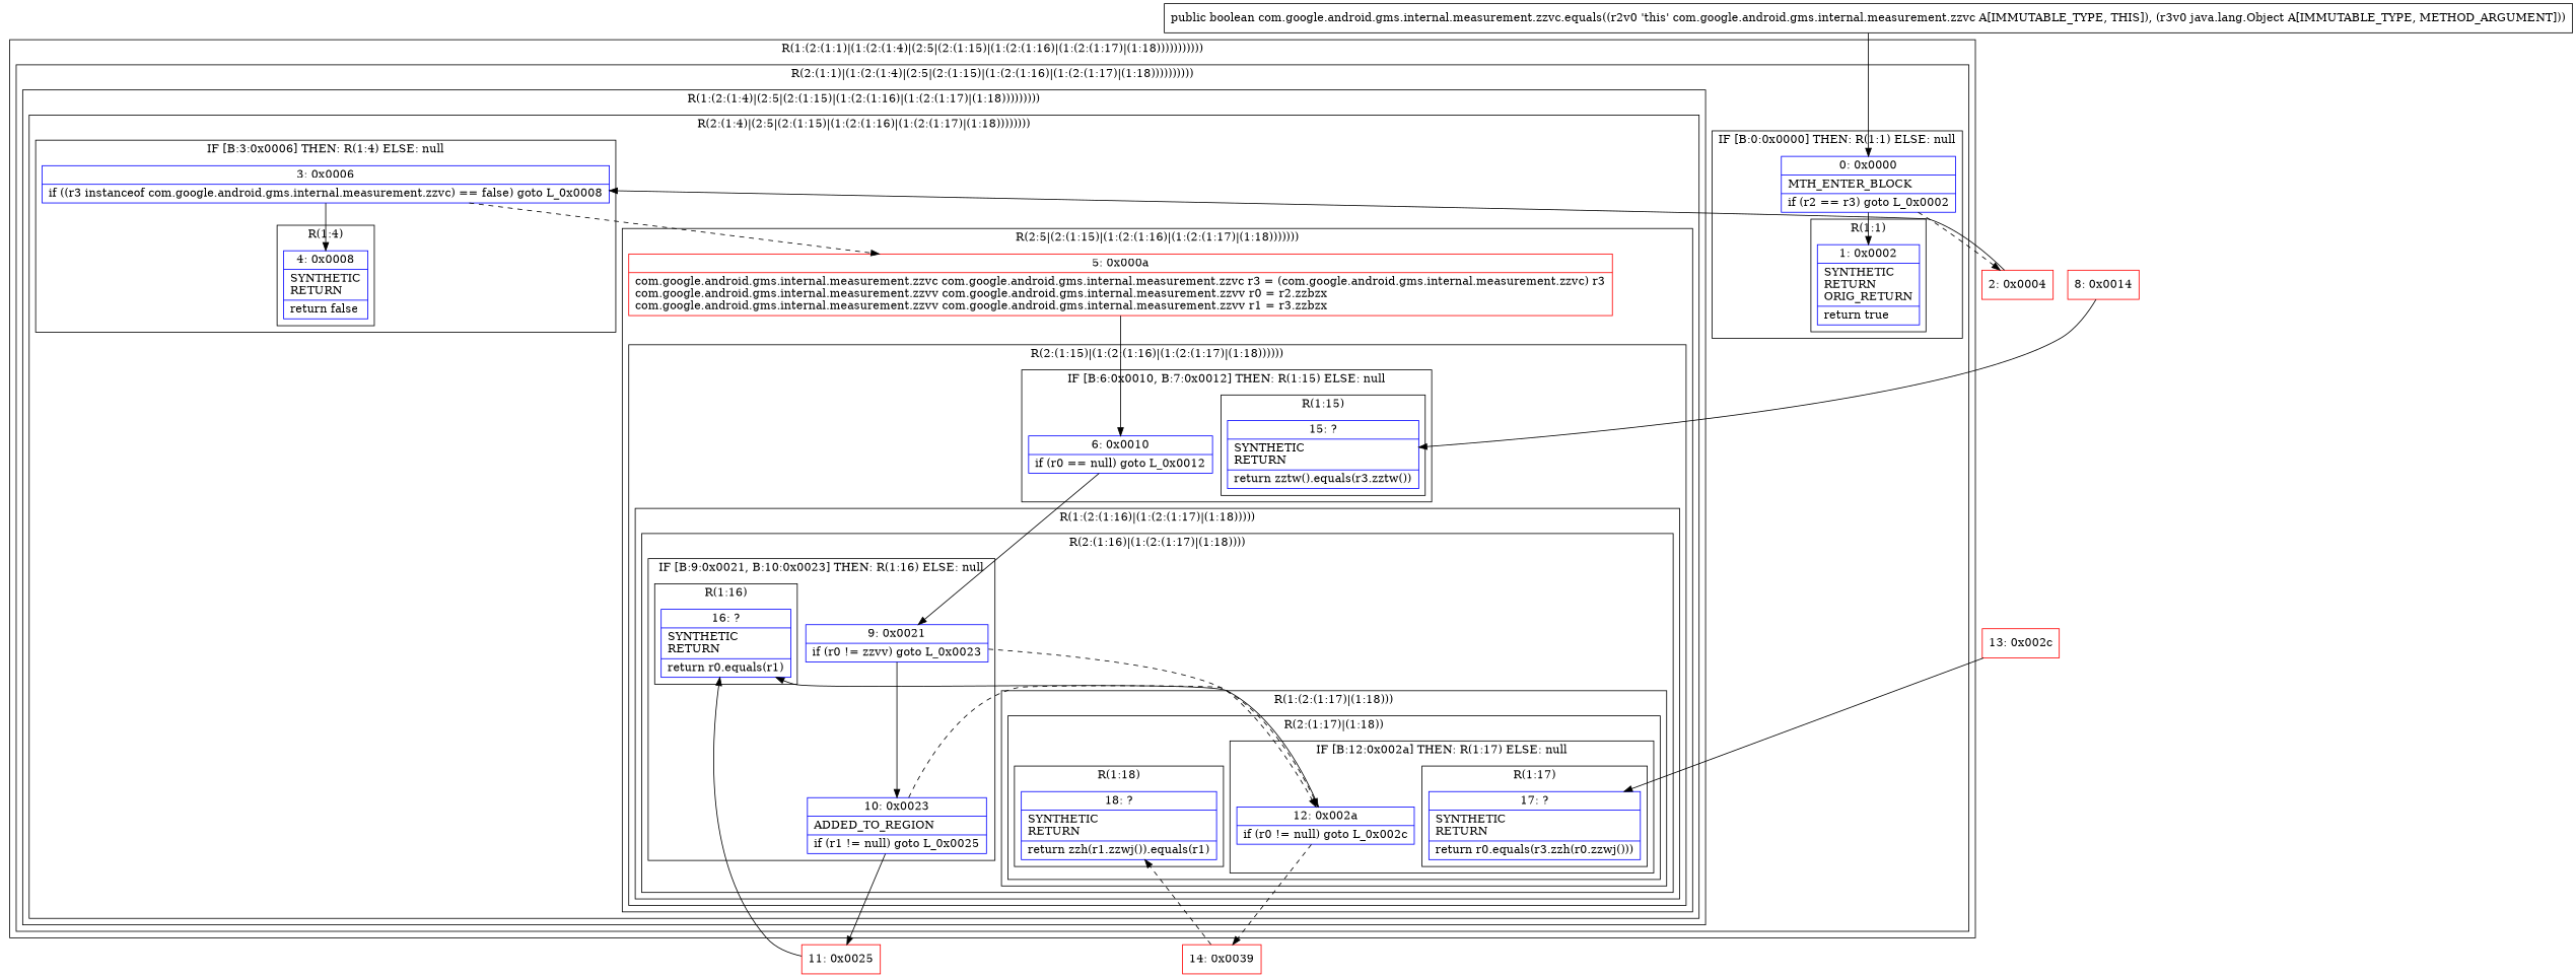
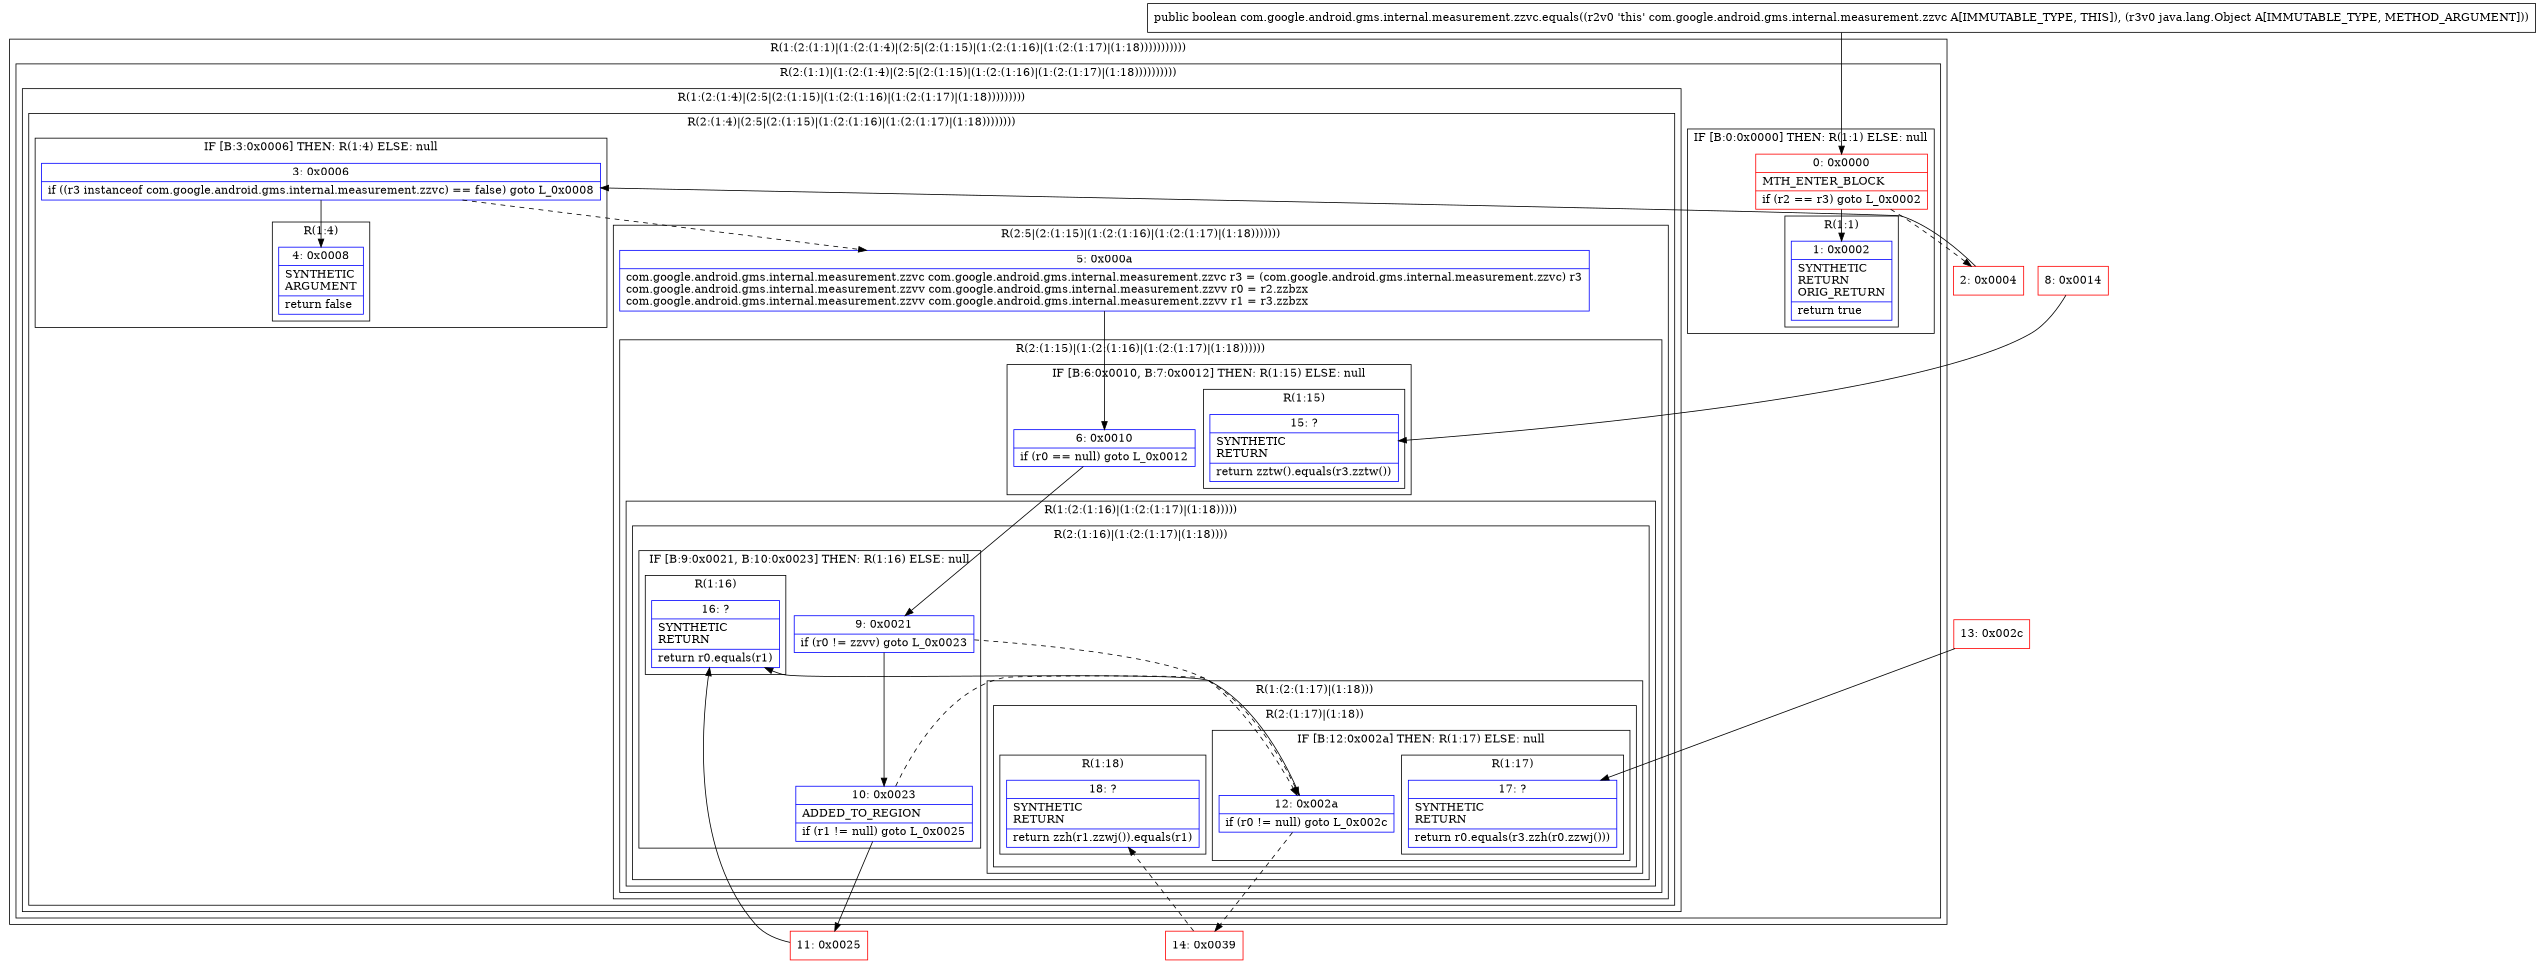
  digraph {
    node [color=blue shape=record]
    n1 [label="{1\:\ 0x0002|SYNTHETIC\lRETURN\lORIG_RETURN\l|return true\l}"]
-   n2 [label="{0\:\ 0x0000|MTH_ENTER_BLOCK\l|if (r2 == r3) goto L_0x0002\l}"]
-   n3 [label="{4\:\ 0x0008|SYNTHETIC\lRETURN\l|return false\l}"]
+   n2 [color=red label="{0\:\ 0x0000|MTH_ENTER_BLOCK\l|if (r2 == r3) goto L_0x0002\l}"]
+   n3 [label="{4\:\ 0x0008|SYNTHETIC\lARGUMENT\l|return false\l}"]
    n4 [label="{3\:\ 0x0006|if ((r3 instanceof com.google.android.gms.internal.measurement.zzvc) == false) goto L_0x0008\l}"]
    n5 [label="{15\:\ ?|SYNTHETIC\lRETURN\l|return zztw().equals(r3.zztw())\l}"]
    n6 [label="{6\:\ 0x0010|if (r0 == null) goto L_0x0012\l}"]
    n7 [label="{16\:\ ?|SYNTHETIC\lRETURN\l|return r0.equals(r1)\l}"]
    n8 [label="{9\:\ 0x0021|if (r0 != zzvv) goto L_0x0023\l}"]
    n9 [label="{10\:\ 0x0023|ADDED_TO_REGION\l|if (r1 != null) goto L_0x0025\l}"]
    n10 [label="{17\:\ ?|SYNTHETIC\lRETURN\l|return r0.equals(r3.zzh(r0.zzwj()))\l}"]
    n11 [label="{12\:\ 0x002a|if (r0 != null) goto L_0x002c\l}"]
    n12 [label="{18\:\ ?|SYNTHETIC\lRETURN\l|return zzh(r1.zzwj()).equals(r1)\l}"]
-   n13 [color=red label="{5\:\ 0x000a|com.google.android.gms.internal.measurement.zzvc com.google.android.gms.internal.measurement.zzvc r3 = (com.google.android.gms.internal.measurement.zzvc) r3\lcom.google.android.gms.internal.measurement.zzvv com.google.android.gms.internal.measurement.zzvv r0 = r2.zzbzx\lcom.google.android.gms.internal.measurement.zzvv com.google.android.gms.internal.measurement.zzvv r1 = r3.zzbzx\l}"]
+   n13 [label="{5\:\ 0x000a|com.google.android.gms.internal.measurement.zzvc com.google.android.gms.internal.measurement.zzvc r3 = (com.google.android.gms.internal.measurement.zzvc) r3\lcom.google.android.gms.internal.measurement.zzvv com.google.android.gms.internal.measurement.zzvv r0 = r2.zzbzx\lcom.google.android.gms.internal.measurement.zzvv com.google.android.gms.internal.measurement.zzvv r1 = r3.zzbzx\l}"]
    n14 [color=red label="{2\:\ 0x0004}"]
    n15 [color=red label="{11\:\ 0x0025}"]
    n16 [color=red label="{14\:\ 0x0039}"]
    n17 [color=red label="{8\:\ 0x0014}"]
    n18 [color=red label="{13\:\ 0x002c}"]
    n19 [label="{public boolean com.google.android.gms.internal.measurement.zzvc.equals((r2v0 'this' com.google.android.gms.internal.measurement.zzvc A[IMMUTABLE_TYPE, THIS]), (r3v0 java.lang.Object A[IMMUTABLE_TYPE, METHOD_ARGUMENT])) }" color=""]
    subgraph cluster_1 {
      label="R(1:(2:(1:1)|(1:(2:(1:4)|(2:5|(2:(1:15)|(1:(2:(1:16)|(1:(2:(1:17)|(1:18)))))))))))"
      subgraph cluster_2 {
        label="R(2:(1:1)|(1:(2:(1:4)|(2:5|(2:(1:15)|(1:(2:(1:16)|(1:(2:(1:17)|(1:18))))))))))"
        subgraph cluster_3 {
          label="IF [B:0:0x0000] THEN: R(1:1) ELSE: null"
          n2
          subgraph cluster_4 {
            label="R(1:1)"
            n1
          }
        }
        subgraph cluster_5 {
          label="R(1:(2:(1:4)|(2:5|(2:(1:15)|(1:(2:(1:16)|(1:(2:(1:17)|(1:18)))))))))"
          subgraph cluster_6 {
            label="R(2:(1:4)|(2:5|(2:(1:15)|(1:(2:(1:16)|(1:(2:(1:17)|(1:18))))))))"
            subgraph cluster_7 {
              label="IF [B:3:0x0006] THEN: R(1:4) ELSE: null"
              n4
              subgraph cluster_8 {
                label="R(1:4)"
                n3
              }
            }
            subgraph cluster_9 {
              label="R(2:5|(2:(1:15)|(1:(2:(1:16)|(1:(2:(1:17)|(1:18)))))))"
              n13
              subgraph cluster_10 {
                label="R(2:(1:15)|(1:(2:(1:16)|(1:(2:(1:17)|(1:18))))))"
                subgraph cluster_11 {
                  label="IF [B:6:0x0010, B:7:0x0012] THEN: R(1:15) ELSE: null"
                  n6
                  subgraph cluster_12 {
                    label="R(1:15)"
                    n5
                  }
                }
                subgraph cluster_13 {
                  label="R(1:(2:(1:16)|(1:(2:(1:17)|(1:18)))))"
                  subgraph cluster_14 {
                    label="R(2:(1:16)|(1:(2:(1:17)|(1:18))))"
                    subgraph cluster_15 {
                      label="IF [B:9:0x0021, B:10:0x0023] THEN: R(1:16) ELSE: null"
                      n8
                      n9
                      subgraph cluster_16 {
                        label="R(1:16)"
                        n7
                      }
                    }
                    subgraph cluster_17 {
                      label="R(1:(2:(1:17)|(1:18)))"
                      subgraph cluster_18 {
                        label="R(2:(1:17)|(1:18))"
                        subgraph cluster_19 {
                          label="IF [B:12:0x002a] THEN: R(1:17) ELSE: null"
                          n11
                          subgraph cluster_20 {
                            label="R(1:17)"
                            n10
                          }
                        }
                        subgraph cluster_21 {
                          label="R(1:18)"
                          n12
                        }
                      }
                    }
                  }
                }
              }
            }
          }
        }
      }
    }
    n2 -> n1
    n2 -> n14 [style=dashed]
    n4 -> n3
    n4 -> n13 [style=dashed]
    n6 -> n8 [style=solid]
    n8 -> n9
    n8 -> n11 [style=dashed]
    n9 -> n11 [style=dashed]
    n9 -> n15
    n11 -> n7
    n11 -> n16 [style=dashed]
    n13 -> n6
    n14 -> n4
    n15 -> n7
    n16 -> n12 [style=dashed]
    n17 -> n5
    n18 -> n10
    n19 -> n2
  }
